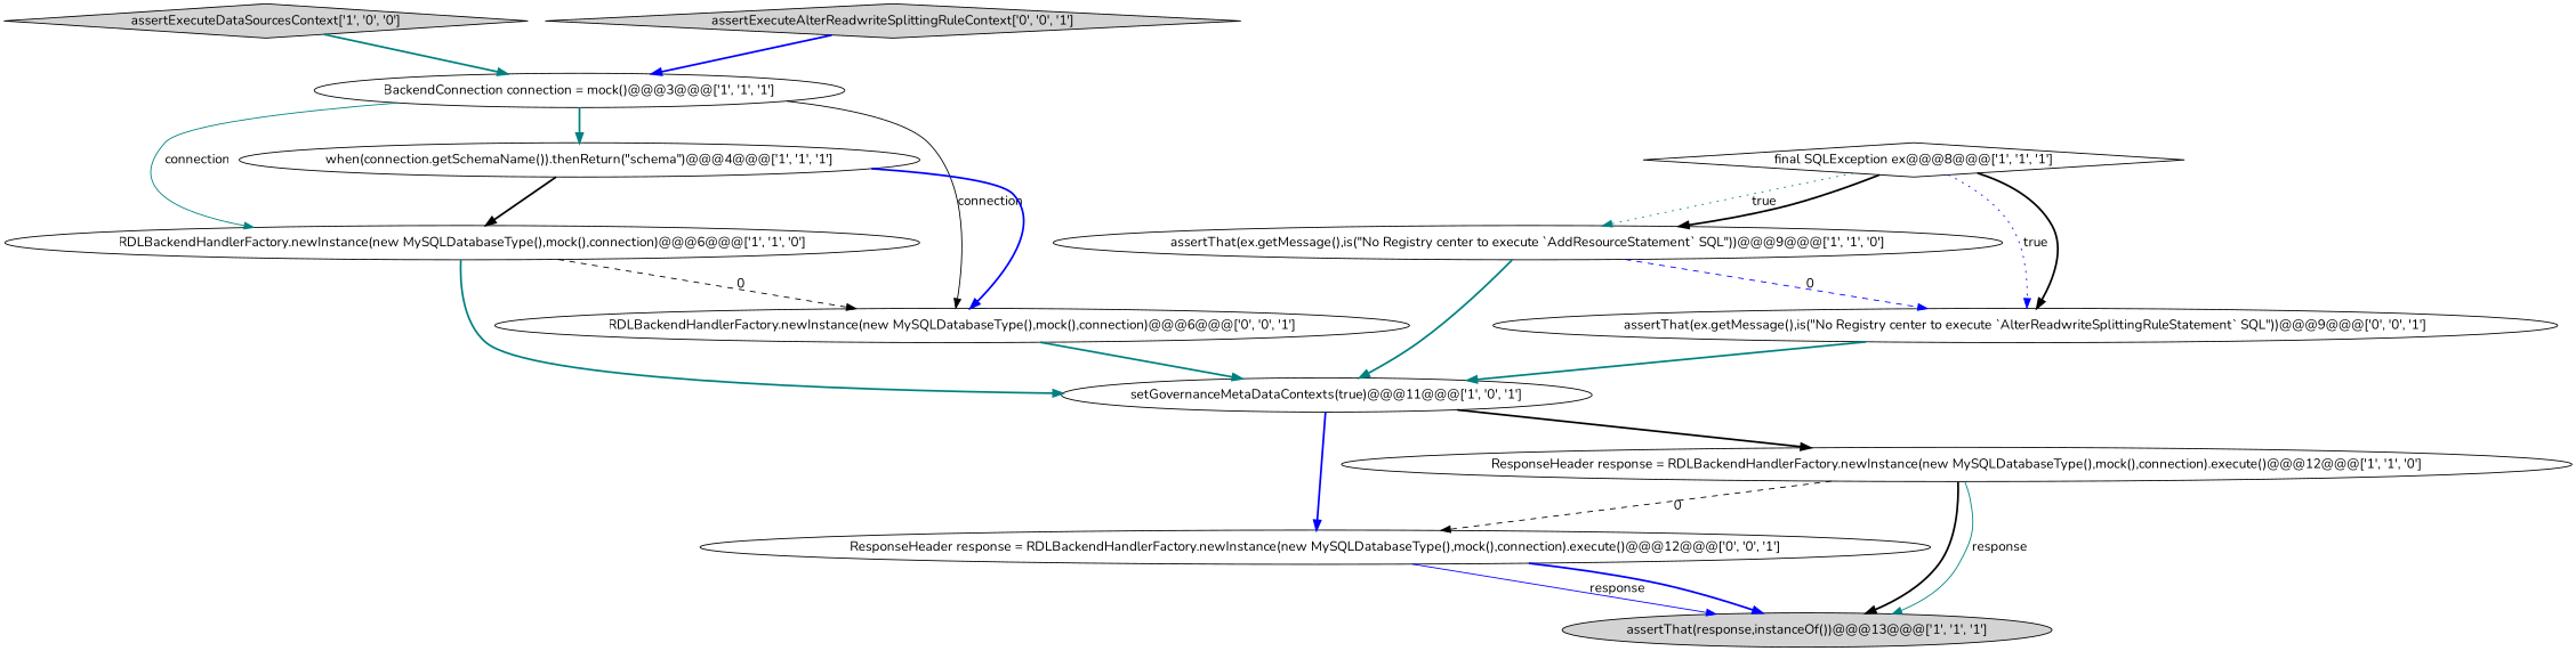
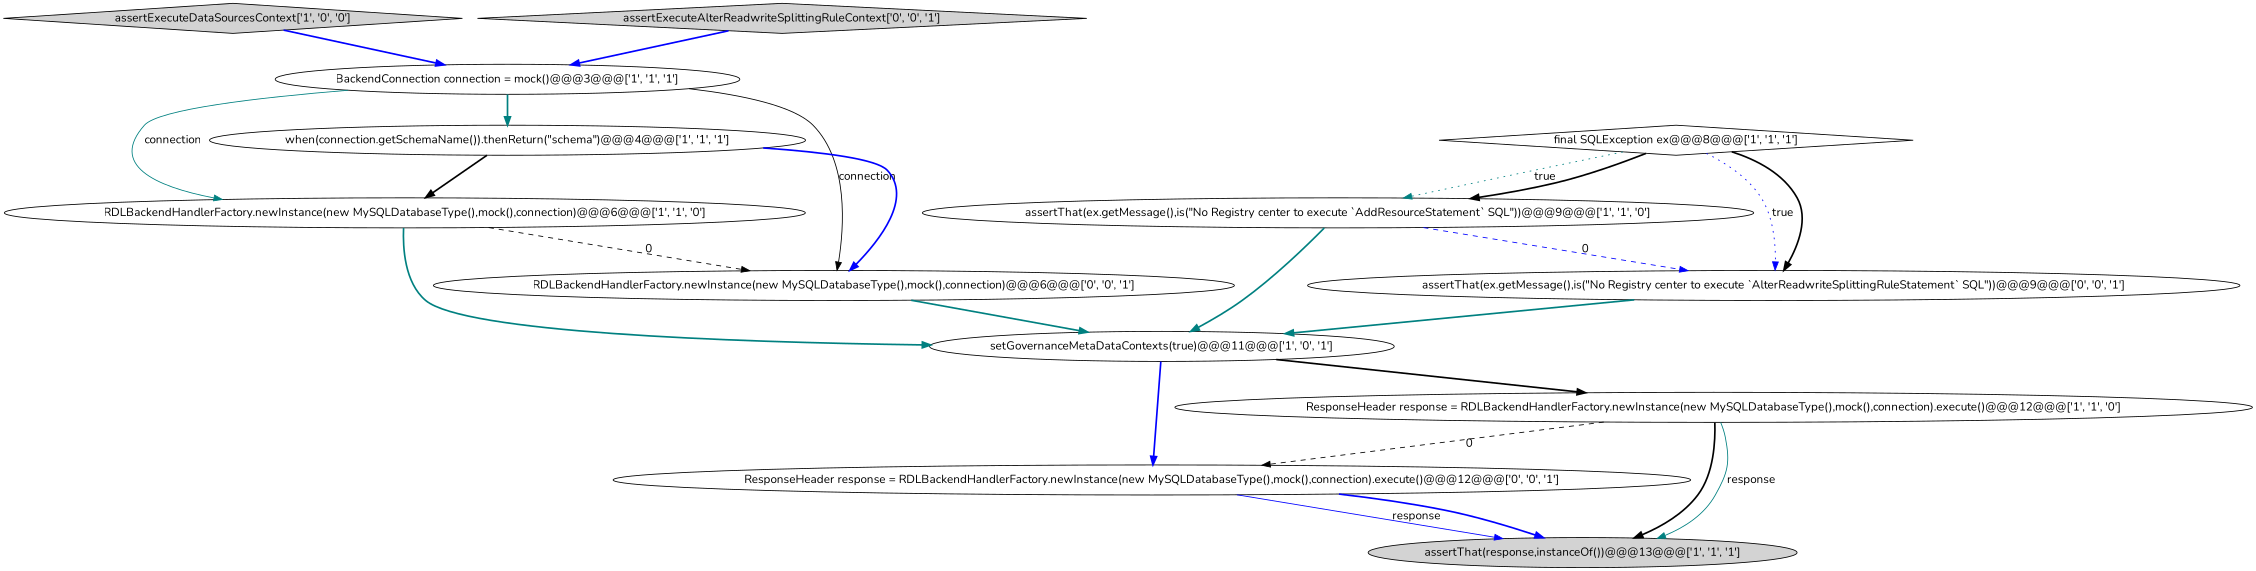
  digraph {
    fontname=Nunito
    node [fillcolor=white fontname=Nunito shape=ellipse style=filled]
    edge [color=blue fontname=Nunito style=bold]
    n1 [fillcolor=lightgray label="assertExecuteDataSourcesContext['1', '0', '0']" shape=diamond]
    n2 [label="BackendConnection connection = mock()@@@3@@@['1', '1', '1']"]
    n3 [label="RDLBackendHandlerFactory.newInstance(new MySQLDatabaseType(),mock(),connection)@@@6@@@['1', '1', '0']"]
    n4 [label="RDLBackendHandlerFactory.newInstance(new MySQLDatabaseType(),mock(),connection)@@@6@@@['0', '0', '1']"]
    n5 [label="when(connection.getSchemaName()).thenReturn(\"schema\")@@@4@@@['1', '1', '1']"]
    n6 [label="setGovernanceMetaDataContexts(true)@@@11@@@['1', '0', '1']"]
    n7 [label="ResponseHeader response = RDLBackendHandlerFactory.newInstance(new MySQLDatabaseType(),mock(),connection).execute()@@@12@@@['0', '0', '1']"]
    n8 [label="ResponseHeader response = RDLBackendHandlerFactory.newInstance(new MySQLDatabaseType(),mock(),connection).execute()@@@12@@@['1', '1', '0']"]
    n9 [fillcolor=lightgray label="assertThat(response,instanceOf())@@@13@@@['1', '1', '1']"]
    n10 [label="assertThat(ex.getMessage(),is(\"No Registry center to execute `AddResourceStatement` SQL\"))@@@9@@@['1', '1', '0']"]
    n11 [label="assertThat(ex.getMessage(),is(\"No Registry center to execute `AlterReadwriteSplittingRuleStatement` SQL\"))@@@9@@@['0', '0', '1']"]
    n12 [label="final SQLException ex@@@8@@@['1', '1', '1']" shape=diamond]
    n13 [fillcolor=lightgray label="assertExecuteAlterReadwriteSplittingRuleContext['0', '0', '1']" shape=diamond]
-   n1 -> n2 [color=teal]
+   n1 -> n2
    n2 -> n3 [color=teal label=connection style=solid]
    n2 -> n4 [color=black label=connection style=solid]
    n2 -> n5 [color=teal]
    n3 -> n4 [color=black label=0 style=dashed]
    n3 -> n6 [color=teal]
    n4 -> n6 [color=teal]
    n5 -> n3 [color=black]
    n5 -> n4
    n6 -> n7
    n6 -> n8 [color=black]
    n7 -> n9 [label=response style=solid]
    n7 -> n9
    n8 -> n7 [color=black label=0 style=dashed]
    n8 -> n9 [color=black]
    n8 -> n9 [color=teal label=response style=solid]
    n10 -> n6 [color=teal]
    n10 -> n11 [label=0 style=dashed]
    n11 -> n6 [color=teal]
    n12 -> n10 [color=teal label=true style=dotted]
    n12 -> n10 [color=black]
    n12 -> n11 [label=true style=dotted]
    n12 -> n11 [color=black]
    n13 -> n2
  }
